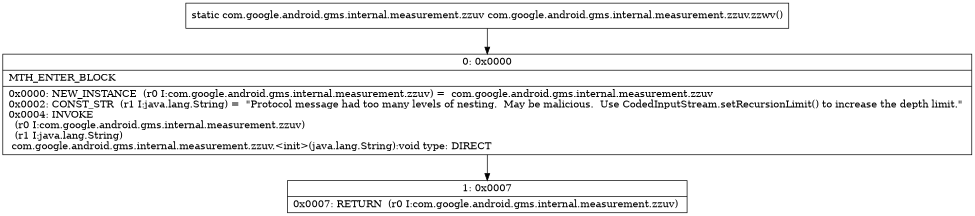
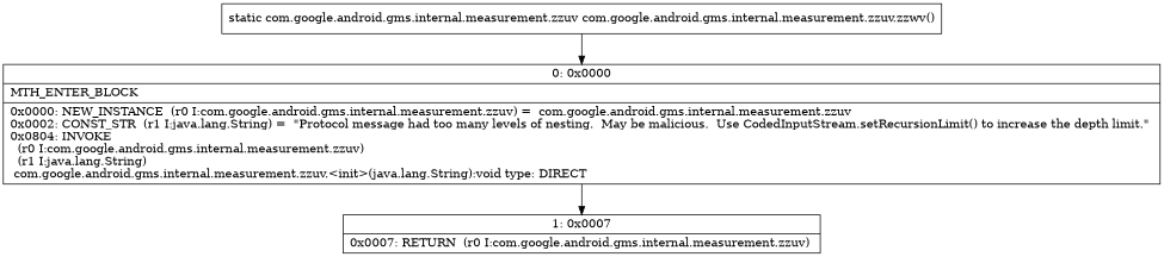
  digraph {
    node [shape=record]
-   n1 [label="{0\:\ 0x0000|MTH_ENTER_BLOCK\l|0x0000: NEW_INSTANCE  (r0 I:com.google.android.gms.internal.measurement.zzuv) =  com.google.android.gms.internal.measurement.zzuv \l0x0002: CONST_STR  (r1 I:java.lang.String) =  \"Protocol message had too many levels of nesting.  May be malicious.  Use CodedInputStream.setRecursionLimit() to increase the depth limit.\" \l0x0004: INVOKE  \l  (r0 I:com.google.android.gms.internal.measurement.zzuv)\l  (r1 I:java.lang.String)\l com.google.android.gms.internal.measurement.zzuv.\<init\>(java.lang.String):void type: DIRECT \l}"]
+   n1 [label="{0\:\ 0x0000|MTH_ENTER_BLOCK\l|0x0000: NEW_INSTANCE  (r0 I:com.google.android.gms.internal.measurement.zzuv) =  com.google.android.gms.internal.measurement.zzuv \l0x0002: CONST_STR  (r1 I:java.lang.String) =  \"Protocol message had too many levels of nesting.  May be malicious.  Use CodedInputStream.setRecursionLimit() to increase the depth limit.\" \l0x0804: INVOKE  \l  (r0 I:com.google.android.gms.internal.measurement.zzuv)\l  (r1 I:java.lang.String)\l com.google.android.gms.internal.measurement.zzuv.\<init\>(java.lang.String):void type: DIRECT \l}"]
    n2 [label="{1\:\ 0x0007|0x0007: RETURN  (r0 I:com.google.android.gms.internal.measurement.zzuv) \l}"]
    n3 [label="{static com.google.android.gms.internal.measurement.zzuv com.google.android.gms.internal.measurement.zzuv.zzwv() }"]
    n1 -> n2
    n3 -> n1
  }
